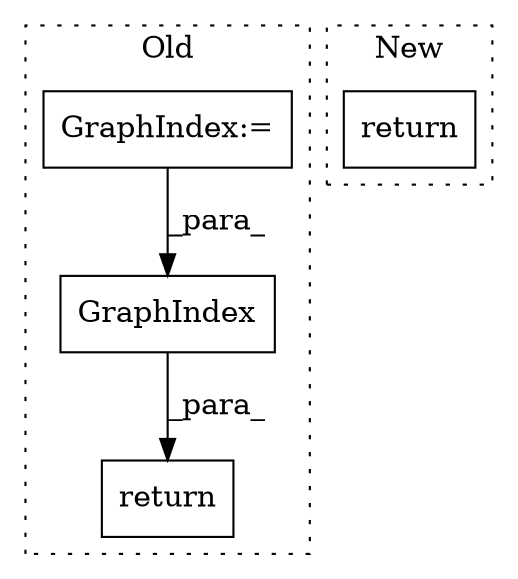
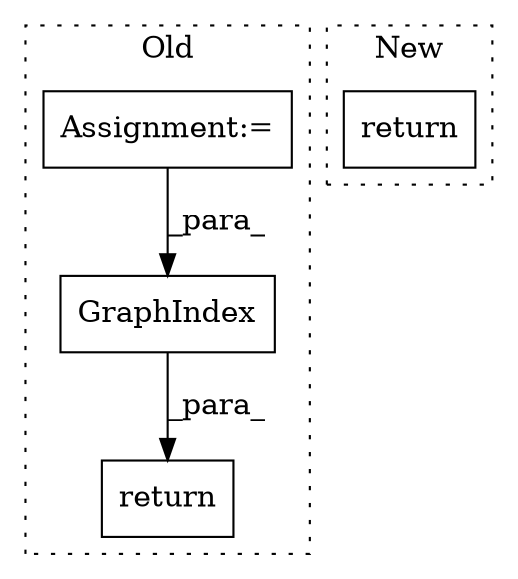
  digraph {
    node [a=41 l=7 shape=box]
    n1 [a=32 l="11,1" label=GraphIndex s="15870,15887"]
    n2 [label=return s=15863]
-   n3 [a=7 l=1 label="GraphIndex:=" s=15800]
+   n3 [a=7 l=1 label="Assignment:=" s=15800]
    n4 [label=return s=15032]
    subgraph cluster_1 {
      label=Old
      style=dotted
      n1
      n2
      n3
    }
    subgraph cluster_2 {
      label=New
      style=dotted
      n4
    }
    n1 -> n2 [label=_para_]
    n3 -> n1 [label=_para_]
  }
